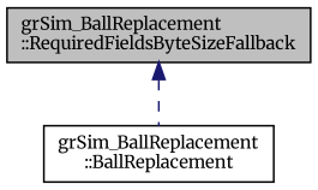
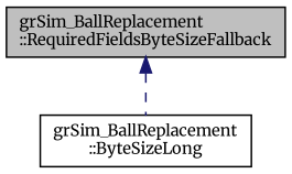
  digraph {
    rankdir=TB
    fontname=Merriweather
    node [color=black fontname=Merriweather fontsize=10 shape=record style=filled]
    n1 [fillcolor=grey75 fontcolor=black height=0.2 label="grSim_BallReplacement\l::RequiredFieldsByteSizeFallback" width=0.4]
-   n2 [fillcolor=white height=0.2 label="grSim_BallReplacement\l::BallReplacement" width=0.4]
+   n2 [fillcolor=white height=0.2 label="grSim_BallReplacement\l::ByteSizeLong" width=0.4]
    n1 -> n2 [color=midnightblue dir=back fontname=Merriweather fontsize=10 labelfontname=Helvetica labelfontsize=10 style=dashed]
  }
